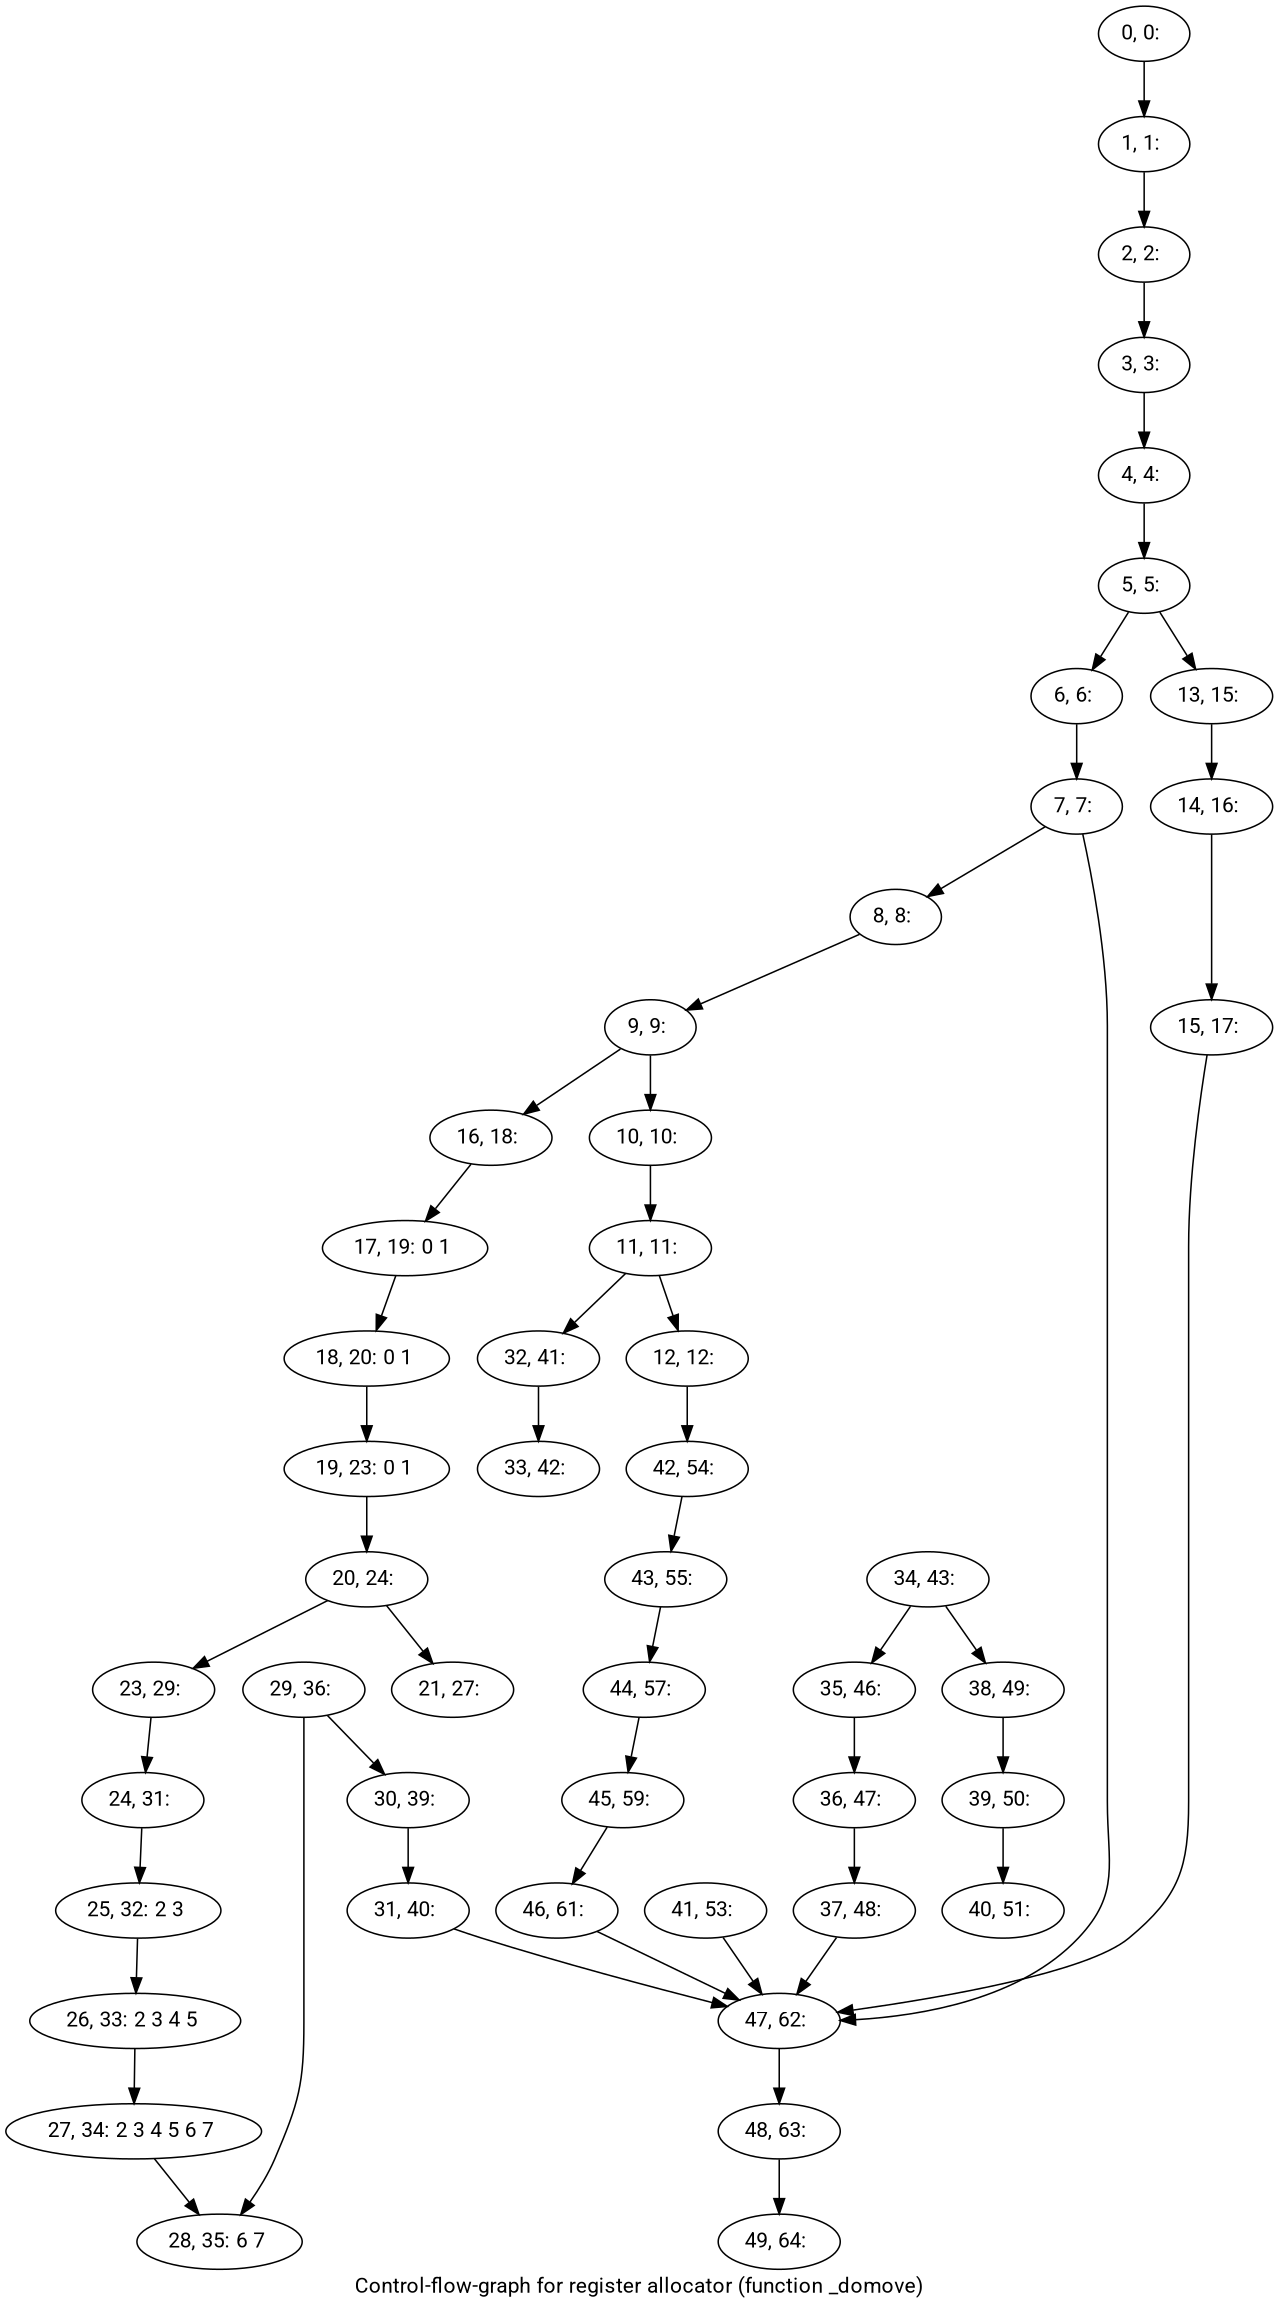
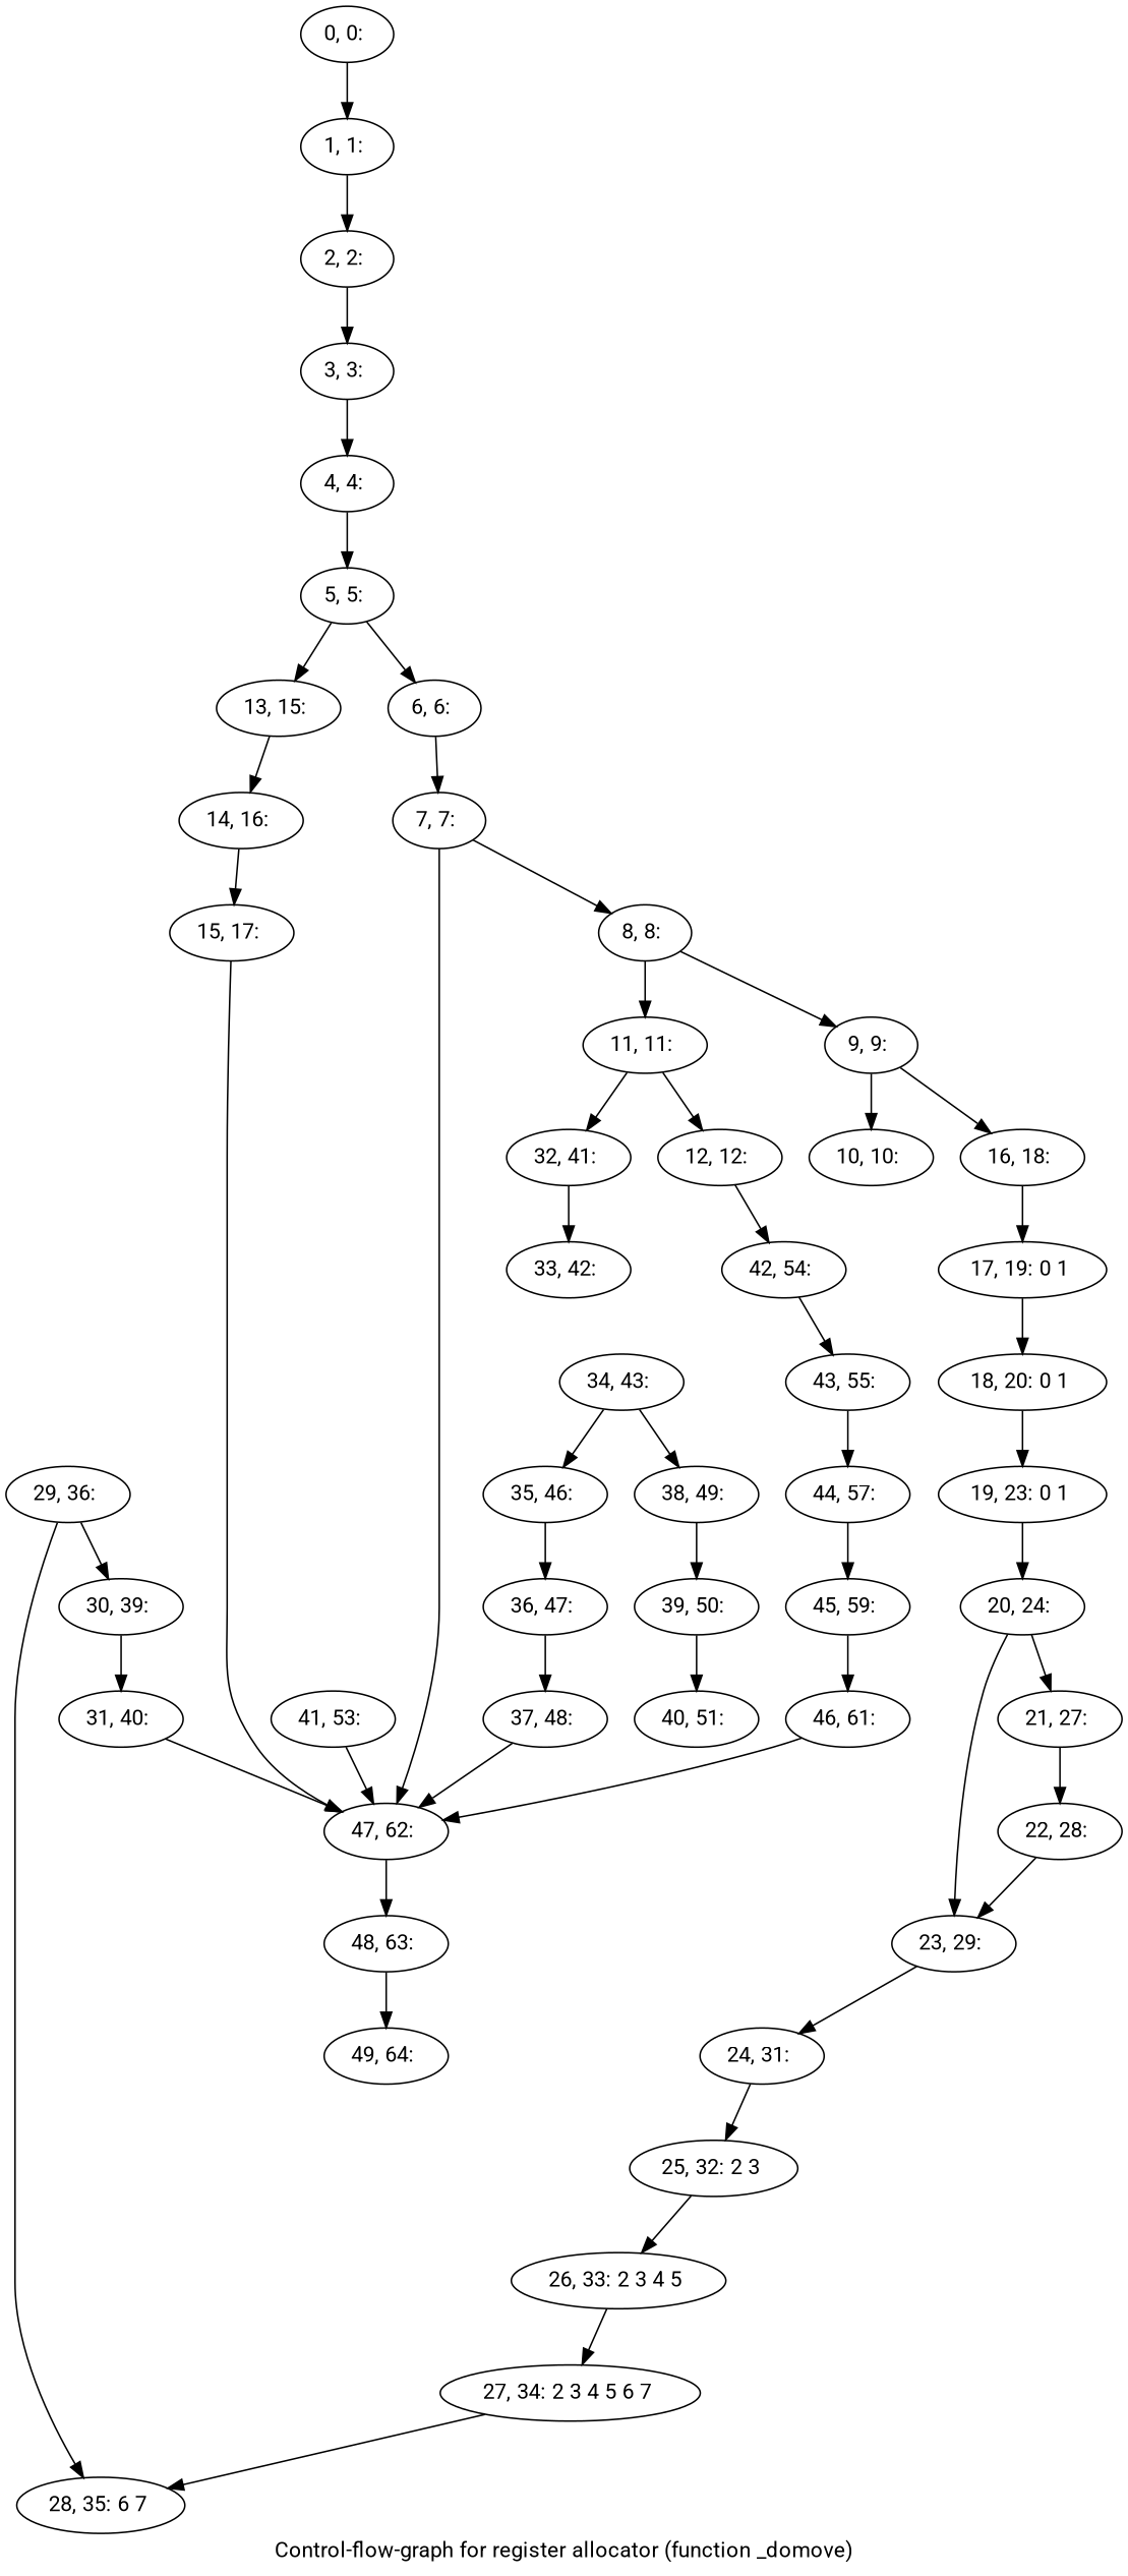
  digraph {
    fontname=Roboto
    label="Control-flow-graph for register allocator (function _domove)"
    node [fontname=Roboto]
    edge [fontname=Roboto]
    n1 [label="0, 0: "]
    n2 [label="1, 1: "]
    n3 [label="2, 2: "]
    n4 [label="3, 3: "]
    n5 [label="4, 4: "]
    n6 [label="5, 5: "]
    n7 [label="6, 6: "]
    n8 [label="13, 15: "]
    n9 [label="7, 7: "]
    n10 [label="14, 16: "]
    n11 [label="8, 8: "]
    n12 [label="47, 62: "]
    n13 [label="9, 9: "]
    n14 [label="48, 63: "]
    n15 [label="10, 10: "]
    n16 [label="16, 18: "]
    n17 [label="11, 11: "]
    n18 [label="17, 19: 0 1 "]
    n19 [label="12, 12: "]
    n20 [label="32, 41: "]
    n21 [label="42, 54: "]
    n22 [label="33, 42: "]
    n23 [label="43, 55: "]
    n24 [label="15, 17: "]
    n25 [label="18, 20: 0 1 "]
    n26 [label="19, 23: 0 1 "]
    n27 [label="20, 24: "]
    n28 [label="21, 27: "]
    n29 [label="23, 29: "]
+   n30 [label="22, 28: "]
    n31 [label="24, 31: "]
    n32 [label="25, 32: 2 3 "]
    n33 [label="26, 33: 2 3 4 5 "]
    n34 [label="27, 34: 2 3 4 5 6 7 "]
    n35 [label="28, 35: 6 7 "]
    n36 [label="29, 36: "]
    n37 [label="30, 39: "]
    n38 [label="31, 40: "]
    n39 [label="34, 43: "]
    n40 [label="35, 46: "]
    n41 [label="38, 49: "]
    n42 [label="36, 47: "]
    n43 [label="39, 50: "]
    n44 [label="37, 48: "]
    n45 [label="40, 51: "]
    n46 [label="41, 53: "]
    n47 [label="44, 57: "]
    n48 [label="45, 59: "]
    n49 [label="46, 61: "]
    n50 [label="49, 64: "]
    n1 -> n2
    n2 -> n3
    n3 -> n4
    n4 -> n5
    n5 -> n6
    n6 -> n7
    n6 -> n8
    n7 -> n9
    n8 -> n10
    n9 -> n11
    n9 -> n12
    n10 -> n24
    n11 -> n13
    n12 -> n14
    n13 -> n15
    n13 -> n16
    n14 -> n50
-   n15 -> n17
+   n11 -> n17
    n16 -> n18
    n17 -> n19
    n17 -> n20
    n18 -> n25
    n19 -> n21
    n20 -> n22
    n21 -> n23
    n23 -> n47
    n24 -> n12
    n25 -> n26
    n26 -> n27
    n27 -> n28
    n27 -> n29
+   n28 -> n30
    n29 -> n31
+   n30 -> n29
    n31 -> n32
    n32 -> n33
    n33 -> n34
    n34 -> n35
    n36 -> n35
    n36 -> n37
    n37 -> n38
    n38 -> n12
    n39 -> n40
    n39 -> n41
    n40 -> n42
    n41 -> n43
    n42 -> n44
    n43 -> n45
    n44 -> n12
    n46 -> n12
    n47 -> n48
    n48 -> n49
    n49 -> n12
  }
